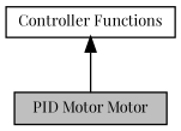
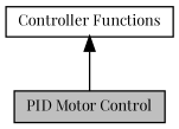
  digraph {
    rankdir=TB
    fontname="Playfair Display"
    node [color=black fontname="Playfair Display" fontsize=10 shape=record style=filled]
    n1 [fillcolor=white height=0.2 label="Controller Functions" width=0.4]
-   n2 [fillcolor=grey75 fontcolor=black height=0.2 label="PID Motor Motor" width=0.4]
+   n2 [fillcolor=grey75 fontcolor=black height=0.2 label="PID Motor Control" width=0.4]
    n1 -> n2 [dir=back fontname="Playfair Display" fontsize=10 labelfontname=Helvetica labelfontsize=10 shape=plaintext style=solid]
  }
